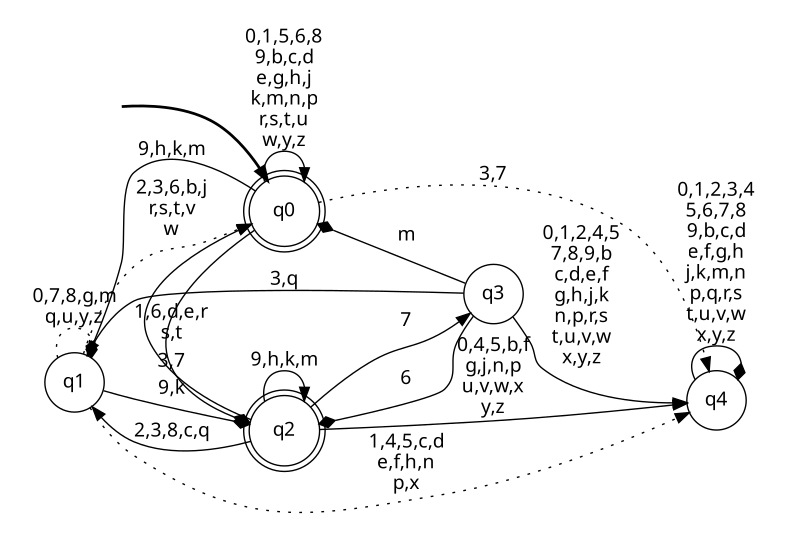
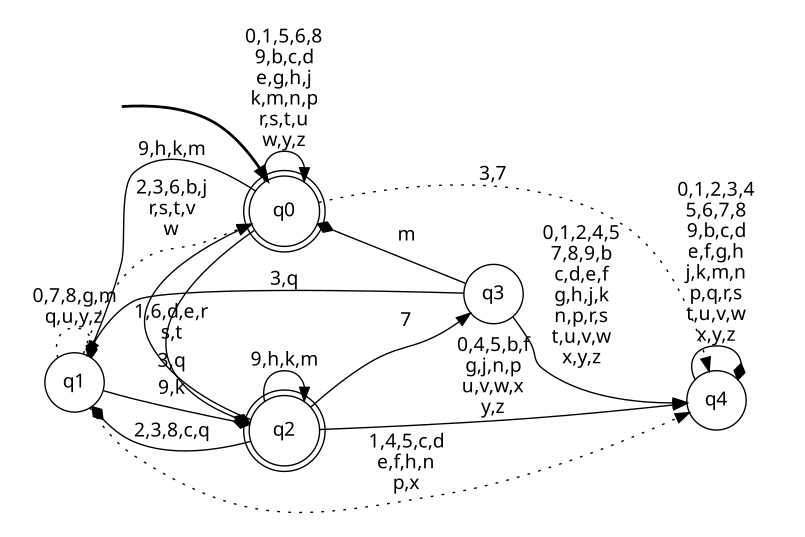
  digraph {
    fontname="Noto Sans"
    rankdir=LR
    node [fontname="Noto Sans" shape=circle style=filled color=black fillcolor=white]
    edge [arrowhead=normal fontname="Noto Sans" style=solid]
    __start0 [height=0 shape=none style=invis width=0 color="" fillcolor=""]
    n2 [label=q0 shape=doublecircle style="rounded,filled"]
    n3 [label=q1]
    n4 [label=q2 shape=doublecircle style="rounded,filled"]
    n5 [label=q4]
    n6 [label=q3]
    subgraph cluster_1 {
      nodesep=0.15
      ranksep=0.15
      style=invis
      __start0
      n2
    }
    __start0 -> n2 [penwidth=2]
    n2 -> n2 [label="0,1,5,6,8\n9,b,c,d\ne,g,h,j\nk,m,n,p\nr,s,t,u\nw,y,z"]
    n2 -> n3 [arrowhead=diamond label="9,h,k,m"]
-   n2 -> n4 [arrowhead=diamond label="3,7"]
+   n2 -> n4 [arrowhead=diamond label="3,q"]
    n2 -> n5 [label="3,7" style=dotted]
    n3 -> n2 [label="2,3,6,b,j\nr,s,t,v\nw" style=dotted]
    n3 -> n3 [arrowhead=diamond label="0,7,8,g,m\nq,u,y,z" style=dotted]
    n3 -> n4 [arrowhead=diamond label="9,k"]
    n3 -> n5 [label="1,4,5,c,d\ne,f,h,n\np,x" style=dotted]
    n4 -> n2 [label="1,6,d,e,r\ns,t"]
-   n4 -> n3 [label="2,3,8,c,q"]
+   n4 -> n3 [arrowhead=diamond label="2,3,8,c,q"]
    n4 -> n4 [label="9,h,k,m"]
    n4 -> n5 [label="0,4,5,b,f\ng,j,n,p\nu,v,w,x\ny,z"]
    n4 -> n6 [label=7]
    n5 -> n5 [arrowhead=diamond label="0,1,2,3,4\n5,6,7,8\n9,b,c,d\ne,f,g,h\nj,k,m,n\np,q,r,s\nt,u,v,w\nx,y,z"]
    n6 -> n2 [arrowhead=diamond label=m]
    n6 -> n3 [label="3,q"]
-   n6 -> n4 [arrowhead=diamond label=6]
    n6 -> n5 [label="0,1,2,4,5\n7,8,9,b\nc,d,e,f\ng,h,j,k\nn,p,r,s\nt,u,v,w\nx,y,z"]
  }
